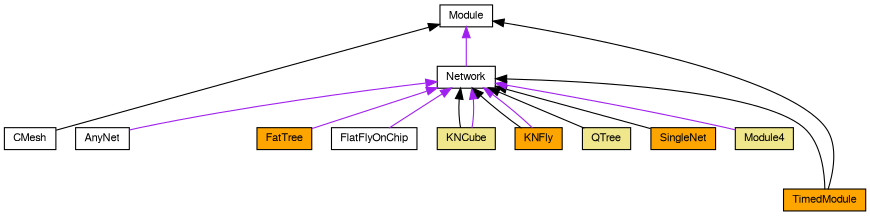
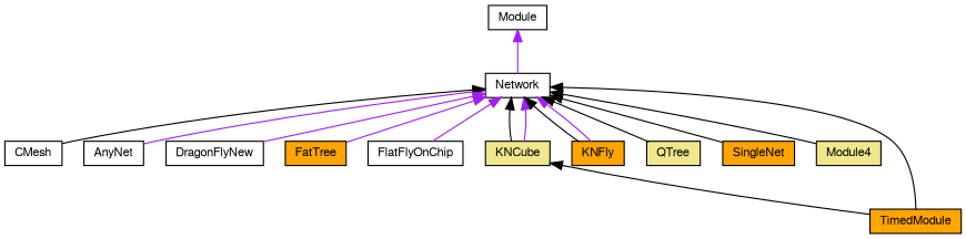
  digraph {
    node [color=black fillcolor=white fontname=FreeSans fontsize=10 shape=record style=filled]
    edge [color=purple dir=back fontname=FreeSans fontsize=10 labelfontname=FreeSans labelfontsize=10 style=solid]
    n1 [fontcolor=black height=0.2 label=Network width=0.4]
    n2 [height=0.2 label=AnyNet width=0.4]
    n3 [height=0.2 label=CMesh width=0.4]
+   n4 [height=0.2 label=DragonFlyNew width=0.4]
    n5 [fillcolor=orange height=0.2 label=FatTree width=0.4]
    n6 [height=0.2 label=FlatFlyOnChip width=0.4]
    n7 [fillcolor=khaki height=0.2 label=KNCube width=0.4]
    n8 [fillcolor=orange height=0.2 label=KNFly width=0.4]
    n9 [fillcolor=khaki height=0.2 label=QTree width=0.4]
    n10 [fillcolor=orange height=0.2 label=SingleNet width=0.4]
    n11 [fillcolor=khaki height=0.2 label=Module4 width=0.4]
    n12 [fillcolor=orange height=0.2 label=TimedModule width=0.4]
    n13 [height=0.2 label=Module width=0.4]
    n1 -> n2
-   n13 -> n3 [color=black]
+   n1 -> n3 [color=black]
+   n1 -> n4
    n1 -> n5
    n1 -> n6
    n1 -> n7 [color=black]
    n1 -> n7
    n1 -> n8 [color=black]
    n1 -> n8
    n1 -> n9 [color=black]
    n1 -> n10 [color=black]
-   n1 -> n11
+   n1 -> n11 [color=black]
    n1 -> n12 [color=black]
    n13 -> n1
-   n13 -> n12 [color=black]
+   n7 -> n12 [color=black]
  }
